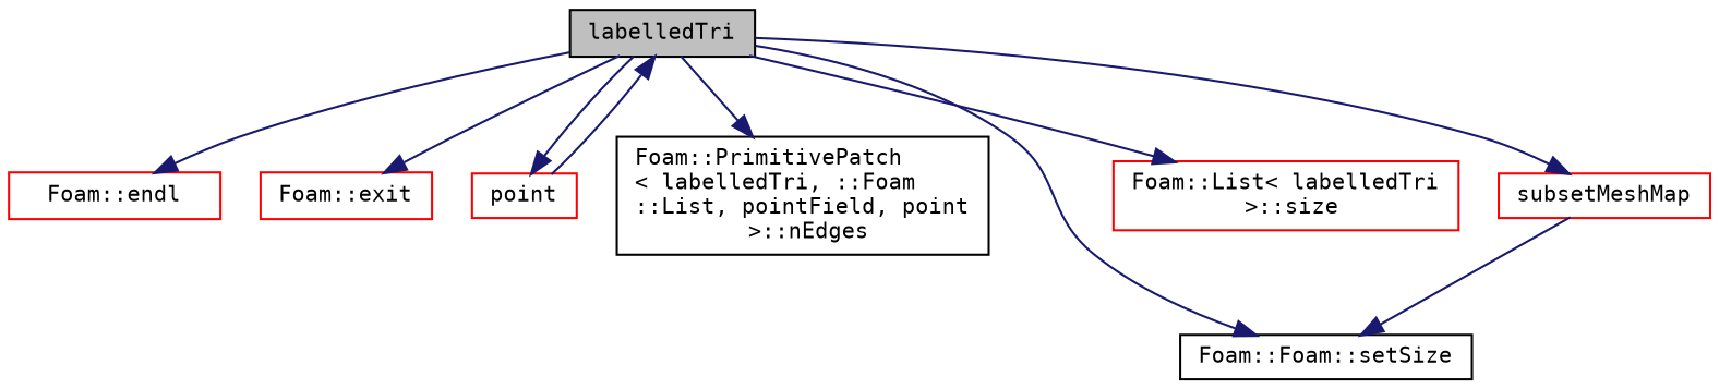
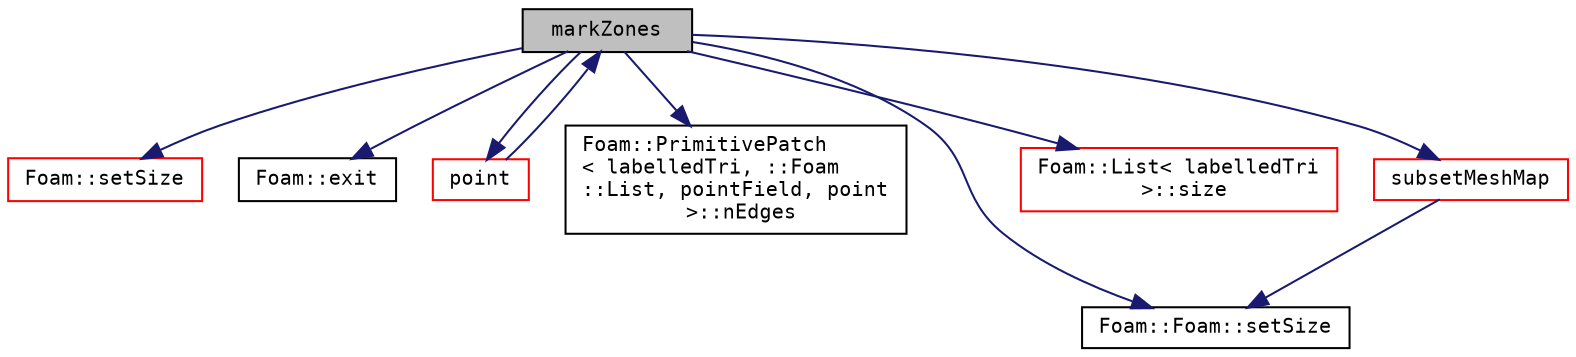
  digraph {
    fontname="DejaVu Sans Mono"
    rankdir=TB
    node [color=red fontname="DejaVu Sans Mono" fontsize=10 shape=record]
    edge [color=midnightblue fontname="DejaVu Sans Mono" fontsize=10 labelfontname=FreeSans labelfontsize=10 style=solid]
-   n1 [color=black fillcolor=grey75 fontcolor=black height=0.2 label=labelledTri style=filled width=0.4]
-   n2 [height=0.2 label="Foam::endl" width=0.4]
-   n3 [height=0.2 label="Foam::exit" width=0.4]
+   n1 [color=black fillcolor=grey75 fontcolor=black height=0.2 label=markZones style=filled width=0.4]
+   n2 [height=0.2 label="Foam::setSize" width=0.4]
+   n3 [color=black height=0.2 label="Foam::exit" width=0.4]
    n4 [height=0.2 label=point width=0.4]
    n5 [color=black height=0.2 label="Foam::PrimitivePatch\l\< labelledTri, ::Foam\l::List, pointField, point\l \>::nEdges" width=0.4]
    n6 [color=black height=0.2 label="Foam::Foam::setSize" width=0.4]
    n7 [height=0.2 label="Foam::List\< labelledTri\l \>::size" width=0.4]
    n8 [height=0.2 label=subsetMeshMap width=0.4]
    n1 -> n2
    n1 -> n3
    n1 -> n4
    n1 -> n5
    n1 -> n6
    n1 -> n7
    n1 -> n8
    n4 -> n1
    n8 -> n6
  }
